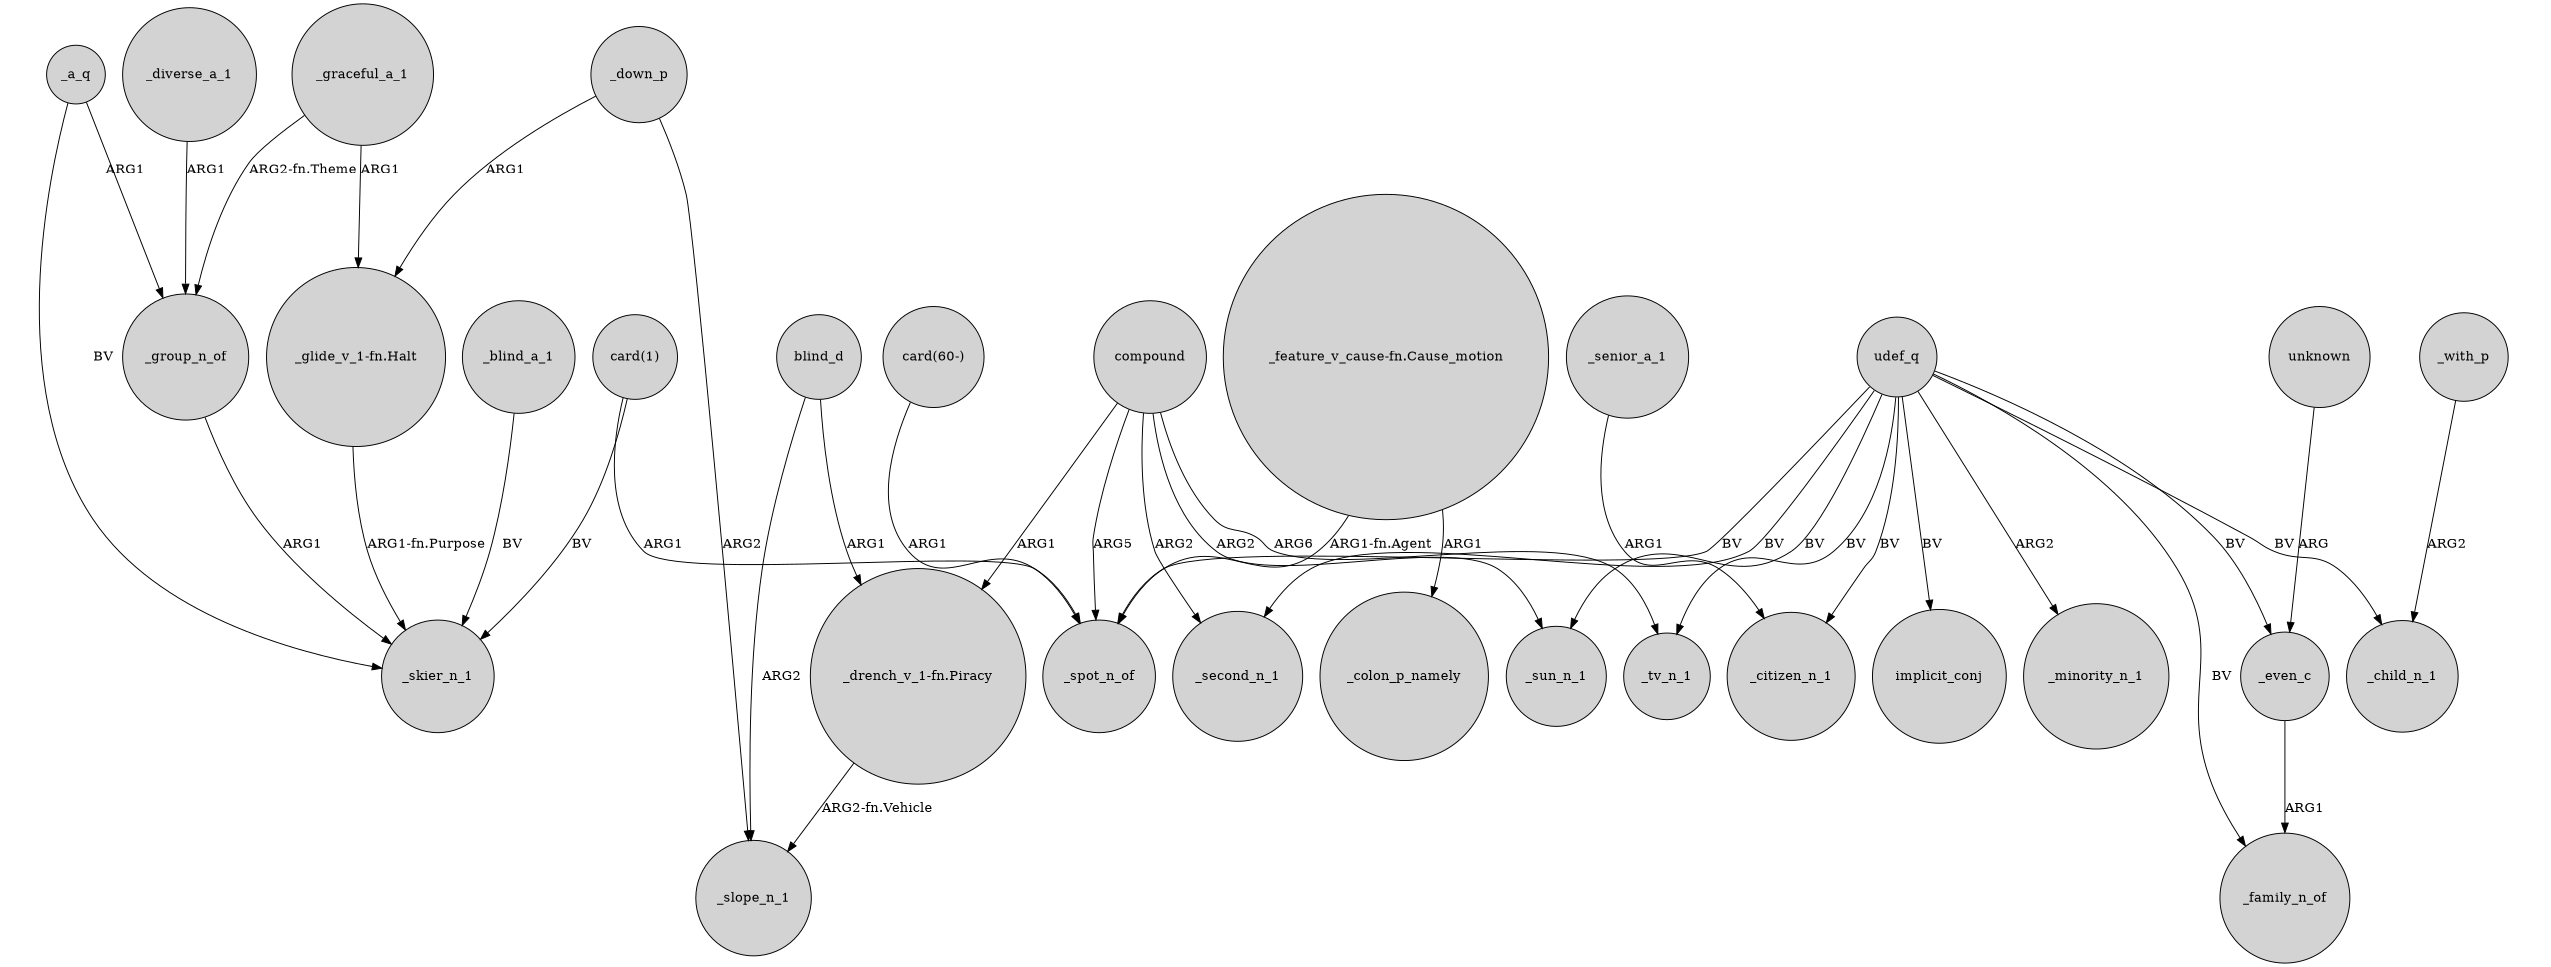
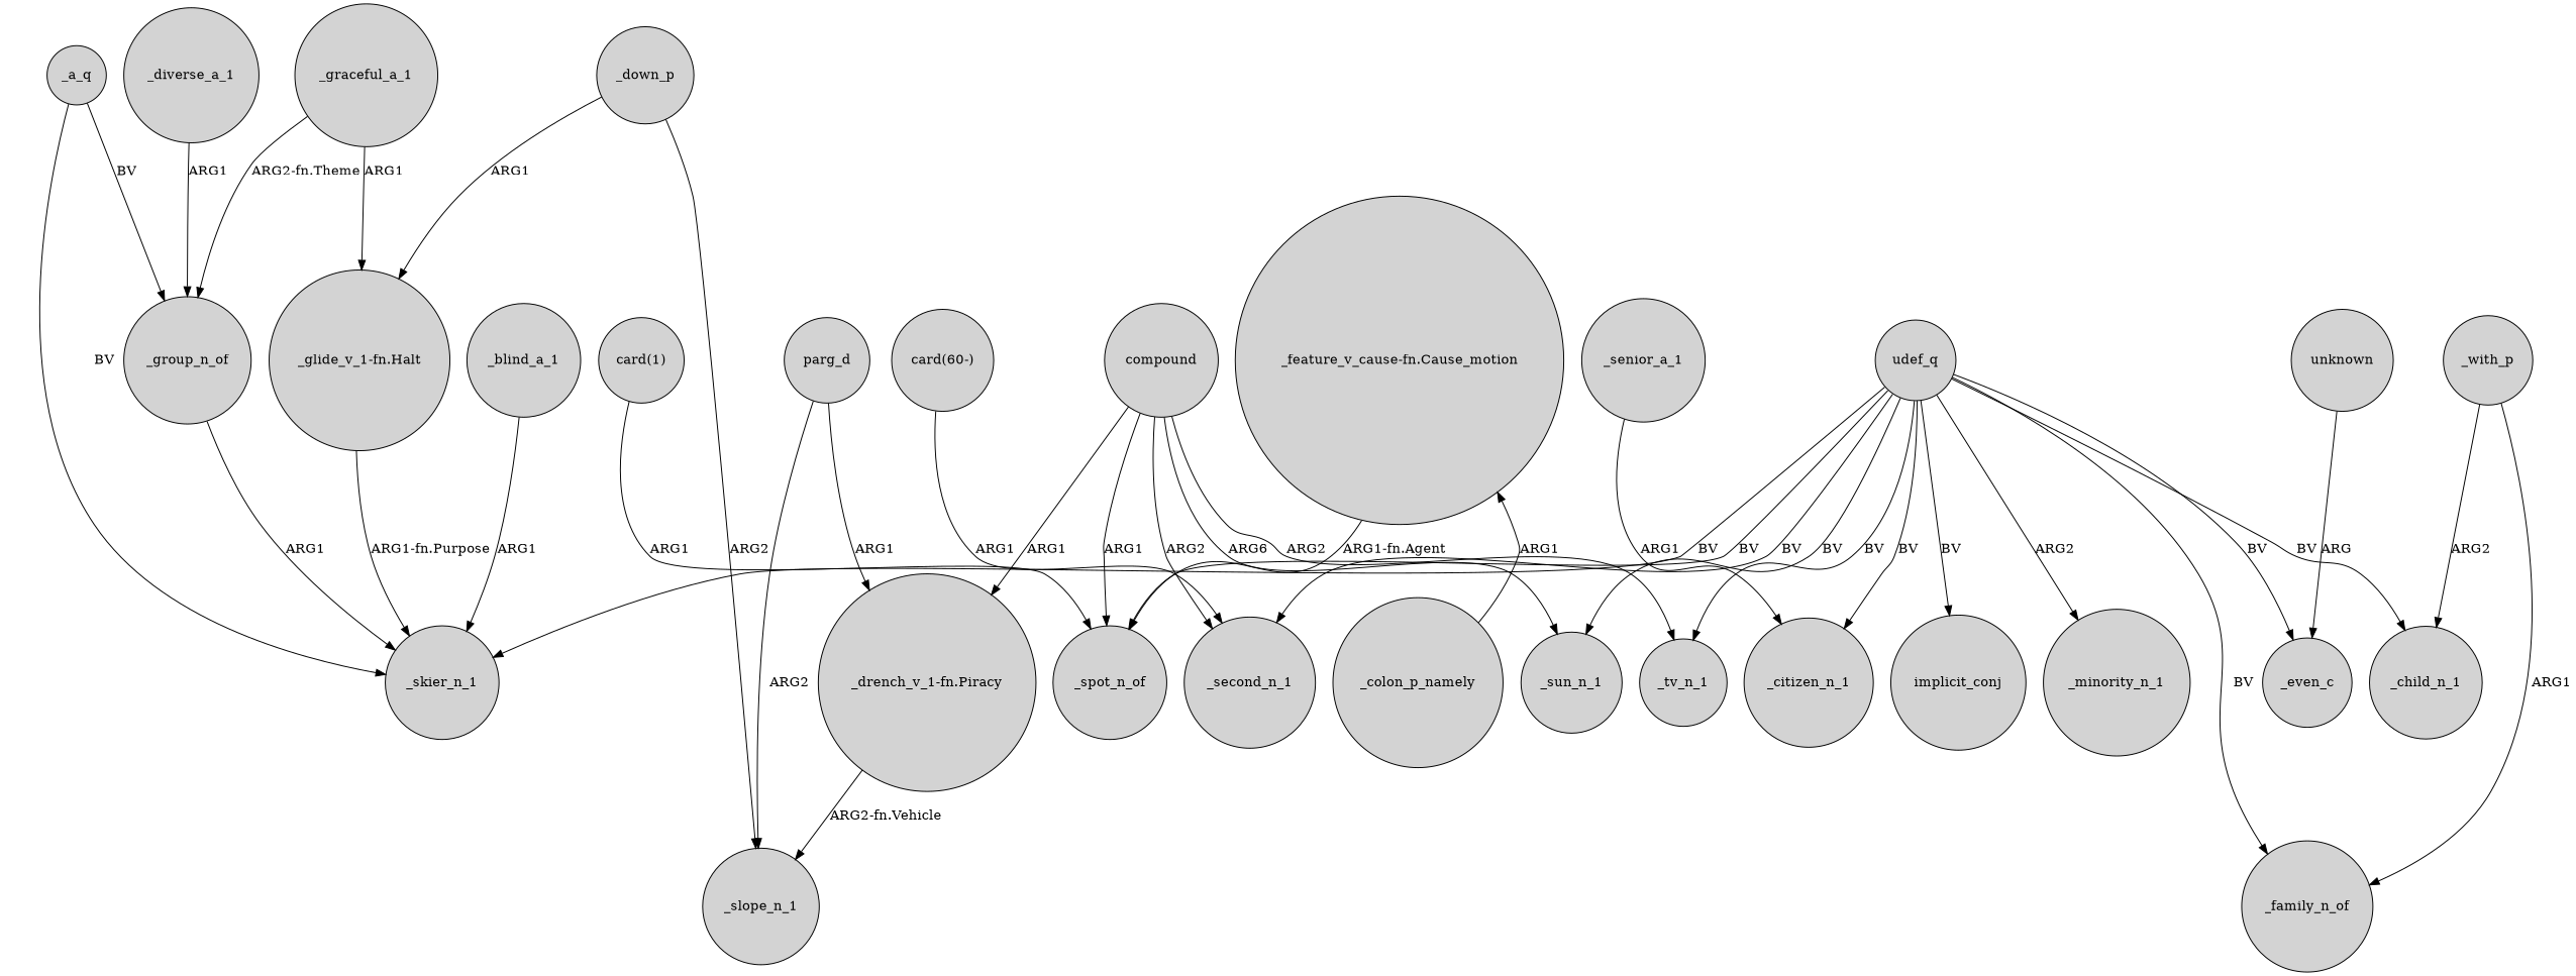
  digraph {
    node [shape=circle style=filled]
    udef_q
    _citizen_n_1
    _skier_n_1
    _second_n_1
    _minority_n_1
    _even_c
    _family_n_of
    _sun_n_1
    _child_n_1
    _spot_n_of
    _tv_n_1
    implicit_conj
    _group_n_of
    _down_p
    _slope_n_1
    "_glide_v_1-fn.Halt"
    "card(60-)"
    unknown
    _graceful_a_1
    compound
    "_drench_v_1-fn.Piracy"
    _with_p
    _a_q
-   parg_d [label=blind_d]
+   parg_d
    "_feature_v_cause-fn.Cause_motion"
    _diverse_a_1
    _blind_a_1
    _colon_p_namely
    _senior_a_1
    "card(1)"
    udef_q -> _citizen_n_1 [label=BV]
-   "card(1)" -> _skier_n_1 [label=BV]
+   udef_q -> _skier_n_1 [label=BV]
    udef_q -> _second_n_1 [label=BV]
    udef_q -> _minority_n_1 [label=ARG2]
    udef_q -> _even_c [label=BV]
    udef_q -> _family_n_of [label=BV]
    udef_q -> _sun_n_1 [label=BV]
    udef_q -> _child_n_1 [label=BV]
    udef_q -> _spot_n_of [label=BV]
    udef_q -> _tv_n_1 [label=BV]
    udef_q -> implicit_conj [label=BV]
    _group_n_of -> _skier_n_1 [label=ARG1]
    _down_p -> _slope_n_1 [label=ARG2]
    _down_p -> "_glide_v_1-fn.Halt" [label=ARG1]
    "_glide_v_1-fn.Halt" -> _skier_n_1 [label="ARG1-fn.Purpose"]
-   "card(60-)" -> _spot_n_of [label=ARG1]
+   "card(60-)" -> _second_n_1 [label=ARG1]
    unknown -> _even_c [label=ARG]
    _graceful_a_1 -> _group_n_of [label="ARG2-fn.Theme"]
    _graceful_a_1 -> "_glide_v_1-fn.Halt" [label=ARG1]
    compound -> _second_n_1 [label=ARG2]
-   compound -> _sun_n_1 [label=ARG2]
-   compound -> _spot_n_of [label=ARG5]
-   compound -> _tv_n_1 [label=ARG6]
+   compound -> _sun_n_1 [label=ARG6]
+   compound -> _spot_n_of [label=ARG1]
+   compound -> _tv_n_1 [label=ARG2]
    compound -> "_drench_v_1-fn.Piracy" [label=ARG1]
    "_drench_v_1-fn.Piracy" -> _slope_n_1 [label="ARG2-fn.Vehicle"]
-   _even_c -> _family_n_of [label=ARG1]
+   _with_p -> _family_n_of [label=ARG1]
    _with_p -> _child_n_1 [label=ARG2]
    _a_q -> _skier_n_1 [label=BV]
-   _a_q -> _group_n_of [label=ARG1]
+   _a_q -> _group_n_of [label=BV]
    parg_d -> _slope_n_1 [label=ARG2]
    parg_d -> "_drench_v_1-fn.Piracy" [label=ARG1]
    "_feature_v_cause-fn.Cause_motion" -> _spot_n_of [label="ARG1-fn.Agent"]
    _diverse_a_1 -> _group_n_of [label=ARG1]
-   _blind_a_1 -> _skier_n_1 [label=BV]
-   "_feature_v_cause-fn.Cause_motion" -> _colon_p_namely [label=ARG1]
+   _blind_a_1 -> _skier_n_1 [label=ARG1]
+   _colon_p_namely -> "_feature_v_cause-fn.Cause_motion" [label=ARG1]
    _senior_a_1 -> _citizen_n_1 [label=ARG1]
    "card(1)" -> _spot_n_of [label=ARG1]
  }
